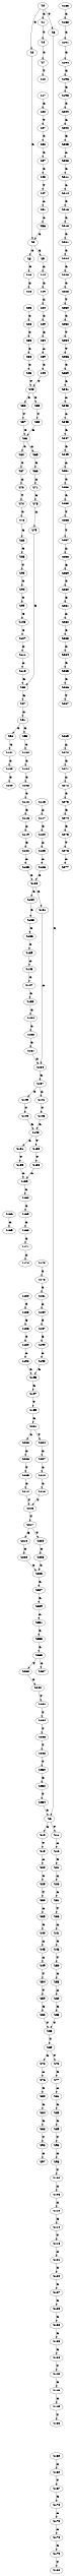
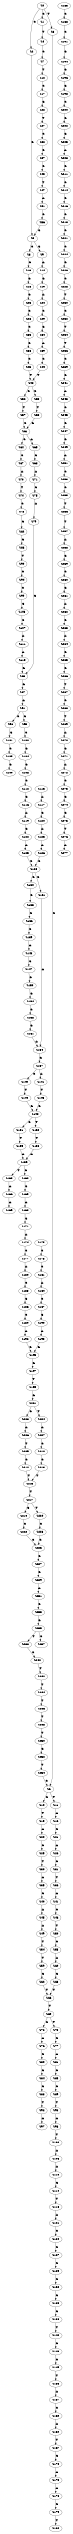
  strict digraph {
    S0
    S1
    S2
    S3
    S4
    S5
    S6
    S7
    S8
    S9
    S10
    S11
    S12
    S13
    S14
    S15
    S16
    S17
    S18
    S19
    S20
    S21
    S22
    S23
    S24
    S25
    S26
    S27
    S28
    S29
    S30
    S31
    S32
    S33
    S34
    S35
    S36
    S37
    S38
    S39
    S40
    S41
    S42
    S43
    S44
    S45
    S46
    S47
    S48
    S49
    S50
    S51
    S52
    S53
    S54
    S55
    S56
    S57
    S58
    S59
    S60
    S61
    S62
    S63
    S64
    S65
    S66
    S67
    S68
    S69
    S70
    S71
    S72
    S73
    S74
    S75
    S76
    S77
    S78
    S79
    S80
    S81
    S82
    S83
    S84
    S85
    S86
    S87
    S88
    S89
    S90
    S91
    S92
    S93
    S94
    S95
    S96
    S97
    S98
    S99
    S100
    S101
    S102
    S103
    S104
    S105
    S106
    S107
    S108
    S109
    S110
    S111
    S112
    S114
    S115
    S116
    S113
    S117
    S118
    S119
    S120
    S121
    S122
    S123
    S124
    S125
    S126
    S127
    S128
    S129
    S130
    S131
    S132
    S133
    S134
    S135
    S136
    S137
    S138
    S139
    S140
    S141
    S142
    S143
    S144
    S145
    S146
    S147
    S148
    S149
    S150
    S151
    S152
    S153
    S154
    S155
    S156
+   S157
    S158
    S159
    S160
    S161
    S162
+   S163
    S164
    S165
    S166
    S167
    S168
    S169
    S170
    S171
    S173
    S174
    S176
+   S177
    S175
    S178
    S179
    S180
    S181
    S182
    S183
    S184
    S186
    S187
    S185
    S188
    S189
    S190
    S191
    S192
    S193
    S194
    S195
    S196
    S197
    S198
    S199
    S200
    S201
    S202
    S203
    S204
    S205
    S206
    S207
    S208
    S209
    S210
    S211
    S212
    S213
    S214
    S215
    S216
    S217
    S218
    S219
    S220
    S221
    S222
    S223
    S224
    S225
    S226
    S227
    S228
    S229
    S230
    S231
    S232
    S233
    S234
    S235
    S236
    S237
    S238
    S239
    S240
    S241
    S242
    S243
    S244
    S245
    S246
    S247
    S248
    S249
    S250
    S251
    S252
    S253
    S254
    S255
    S256
    S257
    S258
    S259
    S260
    S261
    S262
    S263
    S264
    S265
    S266
    S267
+   S268
    S269
    S270
    S271
    S272
    S273
    S274
    S275
    S276
    S277
    S0 -> S1 [label=C]
    S0 -> S2 [label=C]
    S0 -> S3 [label=T]
    S1 -> S4 [label=T]
    S2 -> S5 [label=G]
    S3 -> S6 [label=C]
    S4 -> S7 [label=C]
    S5 -> S8 [label=C]
    S5 -> S9 [label=G]
    S6 -> S10 [label=C]
    S6 -> S11 [label=T]
    S7 -> S12 [label=T]
    S8 -> S13 [label=C]
    S9 -> S14 [label=A]
    S10 -> S15 [label=T]
    S11 -> S16 [label=A]
+   S12 -> S17 [label=C]
    S13 -> S18 [label=G]
    S14 -> S19 [label=G]
    S15 -> S20 [label=A]
    S16 -> S21 [label=G]
    S17 -> S22 [label=G]
+   S18 -> S23 [label=G]
    S19 -> S24 [label=A]
    S20 -> S25 [label=C]
    S21 -> S26 [label=A]
    S22 -> S27 [label=T]
    S23 -> S28 [label=C]
    S24 -> S29 [label=C]
    S25 -> S30 [label=T]
    S26 -> S31 [label=C]
    S27 -> S32 [label=C]
    S28 -> S33 [label=C]
    S29 -> S34 [label=G]
    S30 -> S35 [label=A]
    S31 -> S36 [label=T]
    S32 -> S37 [label=C]
    S33 -> S38 [label=C]
    S34 -> S39 [label=A]
    S35 -> S40 [label=G]
    S36 -> S41 [label=A]
    S37 -> S42 [label=C]
    S38 -> S43 [label=C]
    S39 -> S44 [label=C]
    S40 -> S45 [label=A]
    S41 -> S46 [label=C]
    S42 -> S47 [label=T]
    S43 -> S48 [label=T]
    S44 -> S48 [label=T]
    S45 -> S49 [label=A]
    S46 -> S50 [label=T]
    S47 -> S51 [label=A]
    S48 -> S52 [label=C]
    S48 -> S53 [label=G]
    S49 -> S54 [label=T]
    S50 -> S55 [label=C]
    S51 -> S56 [label=C]
    S52 -> S57 [label=T]
    S53 -> S58 [label=T]
    S54 -> S59 [label=T]
    S55 -> S60 [label=A]
    S56 -> S5 [label=G]
    S57 -> S61 [label=G]
    S58 -> S61 [label=G]
    S59 -> S62 [label=G]
    S60 -> S63 [label=G]
    S61 -> S64 [label=C]
    S61 -> S65 [label=A]
    S62 -> S66 [label=T]
    S63 -> S66 [label=T]
    S64 -> S67 [label=C]
    S65 -> S68 [label=G]
    S66 -> S69 [label=T]
    S67 -> S70 [label=A]
    S68 -> S71 [label=A]
    S69 -> S72 [label=C]
    S69 -> S73 [label=T]
    S70 -> S74 [label=T]
    S71 -> S75 [label=G]
    S72 -> S76 [label=A]
    S73 -> S77 [label=G]
    S74 -> S78 [label=C]
    S75 -> S79 [label=A]
    S76 -> S80 [label=G]
    S77 -> S81 [label=A]
    S78 -> S82 [label=G]
    S79 -> S83 [label=G]
    S80 -> S84 [label=G]
    S81 -> S85 [label=C]
    S82 -> S86 [label=G]
    S83 -> S87 [label=G]
    S84 -> S88 [label=G]
    S85 -> S89 [label=C]
    S86 -> S90 [label=T]
    S87 -> S91 [label=A]
    S88 -> S92 [label=T]
    S89 -> S93 [label=T]
    S90 -> S94 [label=C]
    S91 -> S95 [label=G]
    S91 -> S96 [label=C]
    S92 -> S97 [label=A]
    S93 -> S98 [label=A]
    S94 -> S99 [label=C]
    S95 -> S100 [label=C]
    S96 -> S101 [label=G]
    S98 -> S102 [label=T]
    S99 -> S103 [label=G]
    S100 -> S104 [label=G]
    S101 -> S105 [label=C]
    S102 -> S106 [label=A]
    S103 -> S107 [label=C]
    S104 -> S108 [label=G]
    S105 -> S109 [label=G]
    S106 -> S110 [label=A]
    S107 -> S111 [label=A]
    S108 -> S112 [label=C]
    S110 -> S114 [label=G]
    S111 -> S115 [label=A]
    S112 -> S116 [label=G]
    S114 -> S118 [label=T]
    S115 -> S83 [label=G]
    S116 -> S119 [label=A]
    S113 -> S117 [label=A]
    S117 -> S120 [label=G]
    S118 -> S121 [label=A]
    S119 -> S122 [label=G]
    S120 -> S123 [label=A]
    S121 -> S124 [label=C]
    S122 -> S125 [label=A]
    S123 -> S126 [label=A]
    S124 -> S127 [label=C]
    S125 -> S128 [label=G]
    S126 -> S128 [label=G]
    S127 -> S129 [label=C]
    S128 -> S130 [label=G]
    S128 -> S131 [label=G]
    S129 -> S132 [label=G]
    S130 -> S133 [label=C]
    S131 -> S134 [label=A]
    S132 -> S135 [label=G]
    S133 -> S136 [label=G]
    S134 -> S137 [label=G]
    S135 -> S138 [label=G]
    S136 -> S139 [label=C]
    S137 -> S140 [label=C]
    S137 -> S141 [label=A]
    S138 -> S142 [label=T]
    S139 -> S143 [label=A]
    S140 -> S144 [label=T]
    S141 -> S145 [label=T]
    S142 -> S146 [label=C]
    S143 -> S147 [label=G]
    S144 -> S148 [label=G]
    S145 -> S148 [label=G]
    S146 -> S149 [label=C]
    S147 -> S150 [label=C]
    S148 -> S151 [label=C]
    S148 -> S152 [label=T]
    S149 -> S153 [label=T]
    S150 -> S154 [label=G]
    S151 -> S155 [label=T]
    S152 -> S156 [label=T]
+   S153 -> S157 [label=A]
    S154 -> S158 [label=C]
    S155 -> S159 [label=A]
    S156 -> S159 [label=A]
+   S157 -> S160 [label=C]
    S158 -> S161 [label=G]
    S159 -> S162 [label=C]
+   S159 -> S163 [label=T]
    S160 -> S164 [label=A]
    S161 -> S134 [label=A]
    S162 -> S165 [label=G]
+   S163 -> S166 [label=A]
    S164 -> S167 [label=T]
    S165 -> S168 [label=A]
    S166 -> S169 [label=A]
    S167 -> S170 [label=G]
    S168 -> S171 [label=G]
    S170 -> S173 [label=A]
    S171 -> S174 [label=A]
    S173 -> S176 [label=A]
+   S174 -> S177 [label=C]
    S176 -> S179 [label=G]
+   S177 -> S180 [label=A]
    S175 -> S178 [label=C]
    S178 -> S181 [label=C]
    S179 -> S182 [label=T]
    S180 -> S183 [label=C]
    S181 -> S184 [label=A]
    S183 -> S186 [label=G]
    S184 -> S187 [label=C]
    S186 -> S189 [label=C]
    S187 -> S190 [label=G]
    S185 -> S188 [label=C]
    S188 -> S191 [label=C]
    S189 -> S192 [label=A]
    S190 -> S193 [label=A]
    S191 -> S194 [label=G]
    S192 -> S195 [label=G]
    S193 -> S195 [label=G]
    S194 -> S196 [label=G]
    S195 -> S197 [label=G]
    S196 -> S198 [label=G]
    S197 -> S199 [label=T]
    S198 -> S200 [label=C]
    S199 -> S201 [label=G]
    S200 -> S202 [label=G]
    S201 -> S203 [label=C]
    S201 -> S204 [label=T]
    S202 -> S205 [label=G]
    S203 -> S206 [label=A]
    S204 -> S207 [label=A]
    S205 -> S208 [label=A]
    S206 -> S209 [label=T]
    S207 -> S210 [label=C]
    S208 -> S211 [label=G]
    S209 -> S212 [label=C]
    S210 -> S213 [label=C]
    S211 -> S214 [label=C]
    S212 -> S215 [label=T]
    S213 -> S215 [label=T]
    S214 -> S216 [label=C]
    S215 -> S217 [label=T]
    S216 -> S218 [label=C]
    S217 -> S219 [label=G]
    S217 -> S220 [label=T]
    S218 -> S221 [label=C]
    S219 -> S222 [label=C]
    S220 -> S223 [label=C]
    S221 -> S224 [label=C]
    S222 -> S225 [label=C]
    S223 -> S225 [label=C]
    S224 -> S226 [label=G]
    S225 -> S227 [label=G]
    S226 -> S228 [label=C]
    S227 -> S229 [label=G]
    S228 -> S230 [label=T]
    S229 -> S231 [label=A]
    S230 -> S232 [label=C]
    S231 -> S233 [label=C]
    S232 -> S234 [label=T]
    S233 -> S235 [label=G]
    S234 -> S236 [label=T]
    S235 -> S237 [label=C]
    S235 -> S238 [label=T]
    S236 -> S239 [label=C]
    S238 -> S240 [label=C]
    S239 -> S241 [label=G]
    S240 -> S242 [label=T]
    S241 -> S243 [label=A]
    S242 -> S244 [label=T]
    S243 -> S245 [label=C]
    S244 -> S246 [label=T]
    S245 -> S247 [label=G]
    S246 -> S248 [label=T]
    S247 -> S249 [label=G]
    S248 -> S250 [label=T]
    S249 -> S251 [label=A]
    S250 -> S252 [label=G]
    S251 -> S253 [label=C]
    S252 -> S254 [label=T]
    S253 -> S255 [label=C]
    S254 -> S6 [label=C]
    S255 -> S256 [label=T]
    S256 -> S257 [label=T]
    S257 -> S258 [label=A]
    S258 -> S259 [label=G]
    S259 -> S260 [label=C]
    S260 -> S261 [label=G]
    S261 -> S262 [label=A]
    S262 -> S263 [label=C]
    S263 -> S264 [label=A]
    S264 -> S265 [label=G]
    S265 -> S266 [label=G]
    S266 -> S267 [label=T]
+   S267 -> S268 [label=C]
+   S268 -> S269 [label=T]
    S269 -> S270 [label=A]
    S270 -> S271 [label=G]
    S271 -> S272 [label=A]
    S272 -> S273 [label=C]
    S273 -> S274 [label=G]
    S274 -> S275 [label=G]
    S275 -> S276 [label=T]
    S276 -> S277 [label=A]
  }
